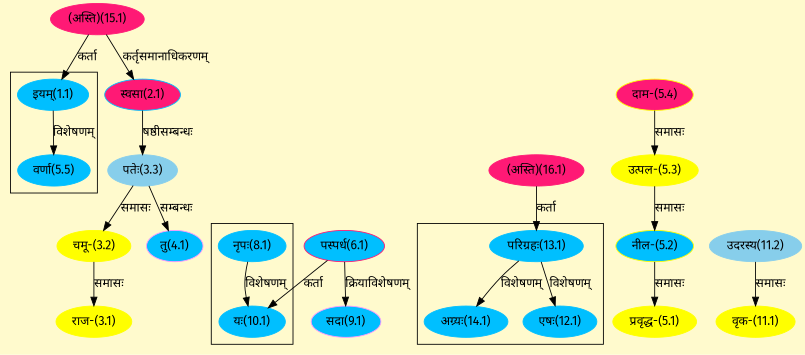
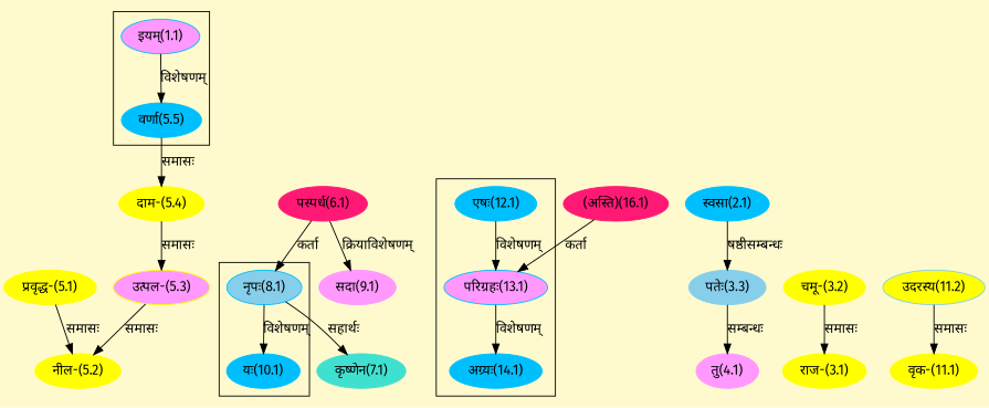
  digraph {
    bgcolor=lemonchiffon1
    compound=true
    fontname="Fira Sans"
    rankdir=BT
    node [color="#00BFFF" fontname="Fira Sans" style=filled]
    edge [dir=back fontname="Fira Sans"]
    n1 [label="वर्णा(5.5)"]
-   n2 [label="इयम्(1.1)"]
+   n2 [label="इयम्(1.1)" fillcolor="#FF99FF"]
    n3 [label="यः(10.1)"]
-   n4 [label="नृपः(8.1)"]
+   n4 [label="नृपः(8.1)" fillcolor="#87CEEB"]
    n5 [label="एषः(12.1)"]
-   n6 [label="परिग्रहः(13.1)"]
+   n6 [label="परिग्रहः(13.1)" fillcolor="#FF99FF"]
    n7 [label="अग्र्यः(14.1)"]
-   n8 [color="#FF1975" label="(अस्ति)(15.1)"]
-   n9 [color="#FF1975" label="पस्पर्ध(6.1)" fillcolor="#00BFFF"]
+   n9 [color="#FF1975" label="पस्पर्ध(6.1)"]
    n10 [color="#FF1975" label="(अस्ति)(16.1)"]
-   n11 [label="स्वसा(2.1)" fillcolor="#FF1975"]
+   n11 [label="स्वसा(2.1)"]
    n12 [color="#FFFF00" label="राज-(3.1)"]
    n13 [color="#FFFF00" label="चमू-(3.2)"]
    n14 [color="#87CEEB" label="पतेः(3.3)"]
-   n15 [color="#FF99FF" label="तु(4.1)" fillcolor="#00BFFF"]
+   n15 [color="#FF99FF" label="तु(4.1)"]
    n16 [color="#FFFF00" label="प्रवृद्ध-(5.1)"]
-   n17 [color="#FFFF00" label="नील-(5.2)" fillcolor="#00BFFF"]
-   n18 [color="#FFFF00" label="उत्पल-(5.3)"]
-   n19 [color="#FFFF00" label="दाम-(5.4)" fillcolor="#FF1975"]
-   n21 [color="#FF99FF" label="सदा(9.1)" fillcolor="#00BFFF"]
+   n17 [color="#FFFF00" label="नील-(5.2)"]
+   n18 [color="#FFFF00" label="उत्पल-(5.3)" fillcolor="#FF99FF"]
+   n19 [color="#FFFF00" label="दाम-(5.4)"]
+   n20 [color="#40E0D0" label="कृष्णेन(7.1)"]
+   n21 [color="#FF99FF" label="सदा(9.1)"]
    n22 [color="#FFFF00" label="वृक-(11.1)"]
-   n23 [color="#87CEEB" label="उदरस्य(11.2)"]
+   n23 [color="#87CEEB" label="उदरस्य(11.2)" fillcolor="#FFFF00"]
    subgraph cluster_1 {
      n1
      n2
    }
    subgraph cluster_2 {
      n3
      n4
    }
    subgraph cluster_3 {
      n5
      n6
      n7
    }
    n1 -> n2 [label="विशेषणम्"]
-   n2 -> n8 [label="कर्ता"]
    n3 -> n4 [label="विशेषणम्"]
-   n3 -> n9 [label="कर्ता"]
-   n5 -> n6 [label="विशेषणम्"]
+   n4 -> n9 [label="कर्ता"]
+   n6 -> n5 [label="विशेषणम्"]
    n6 -> n10 [label="कर्ता"]
    n7 -> n6 [label="विशेषणम्"]
-   n11 -> n8 [label="कर्तृसमानाधिकरणम्"]
    n12 -> n13 [label="समासः"]
-   n13 -> n14 [label="समासः"]
    n14 -> n11 [label="षष्ठीसम्बन्धः"]
    n15 -> n14 [label="सम्बन्धः"]
-   n16 -> n17 [label="समासः"]
+   n17 -> n16 [label="समासः"]
    n17 -> n18 [label="समासः"]
    n18 -> n19 [label="समासः"]
+   n19 -> n1 [label="समासः"]
+   n20 -> n4 [label="सहार्थः"]
    n21 -> n9 [label="क्रियाविशेषणम्"]
    n22 -> n23 [label="समासः"]
  }
